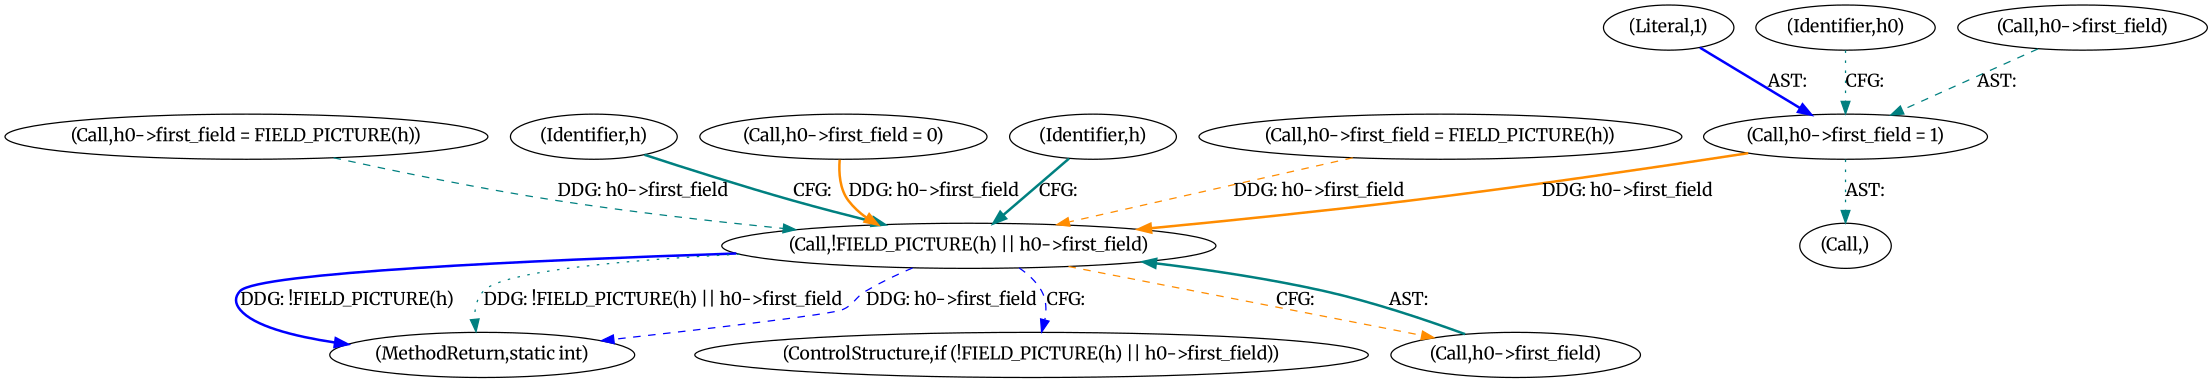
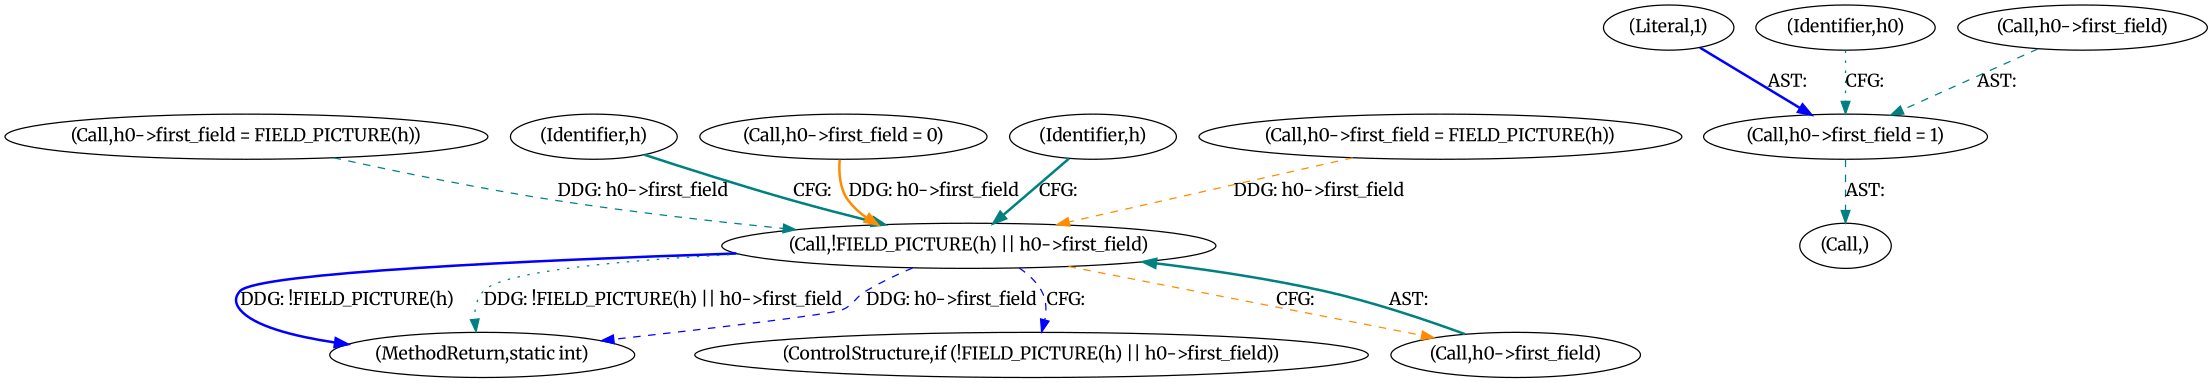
  digraph {
    fontname=Merriweather
    node [fontname=Merriweather]
    edge [color=teal fontname=Merriweather style=bold]
    n1 [label="(Call,h0->first_field = 1)"]
    n2 [label="(Call,!FIELD_PICTURE(h) || h0->first_field)"]
    n3 [label="(Call,)"]
    n4 [label="(MethodReturn,static int)"]
    n5 [label="(ControlStructure,if (!FIELD_PICTURE(h) || h0->first_field))"]
    n6 [label="(Call,h0->first_field)"]
    n7 [label="(Literal,1)"]
    n8 [label="(Call,h0->first_field = FIELD_PICTURE(h))"]
    n9 [label="(Identifier,h)"]
    n10 [label="(Identifier,h0)"]
    n11 [label="(Call,h0->first_field = 0)"]
    n12 [label="(Call,h0->first_field)"]
    n13 [label="(Identifier,h)"]
    n14 [label="(Call,h0->first_field = FIELD_PICTURE(h))"]
-   n1 -> n2 [color=darkorange label="DDG: h0->first_field"]
-   n1 -> n3 [label="AST: " style=dotted]
+   n1 -> n3 [label="AST: " style=dashed]
    n2 -> n4 [color=blue label="DDG: !FIELD_PICTURE(h)"]
    n2 -> n4 [label="DDG: !FIELD_PICTURE(h) || h0->first_field" style=dotted]
    n2 -> n4 [color=blue label="DDG: h0->first_field" style=dashed]
    n2 -> n5 [color=blue label="CFG: " style=dashed]
    n2 -> n6 [color=darkorange label="CFG: " style=dashed]
    n6 -> n2 [label="AST: "]
    n7 -> n1 [color=blue label="AST: "]
    n8 -> n2 [label="DDG: h0->first_field" style=dashed]
    n9 -> n2 [label="CFG: "]
    n10 -> n1 [label="CFG: " style=dotted]
    n11 -> n2 [color=darkorange label="DDG: h0->first_field"]
    n12 -> n1 [label="AST: " style=dashed]
    n13 -> n2 [label="CFG: "]
    n14 -> n2 [color=darkorange label="DDG: h0->first_field" style=dashed]
  }
